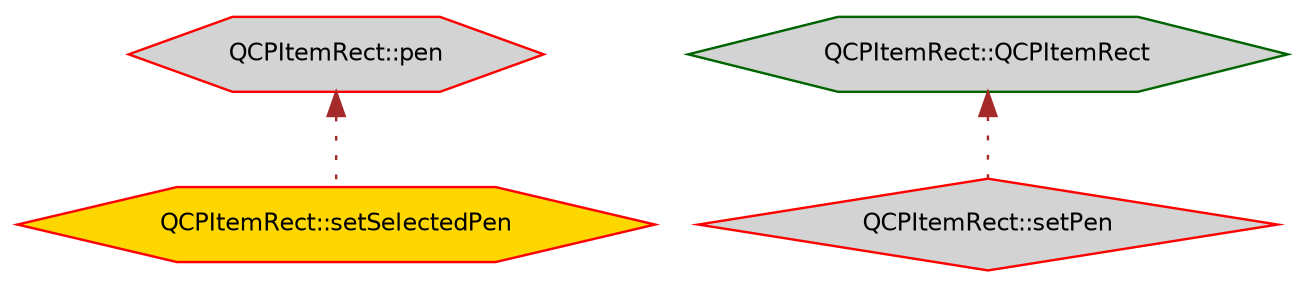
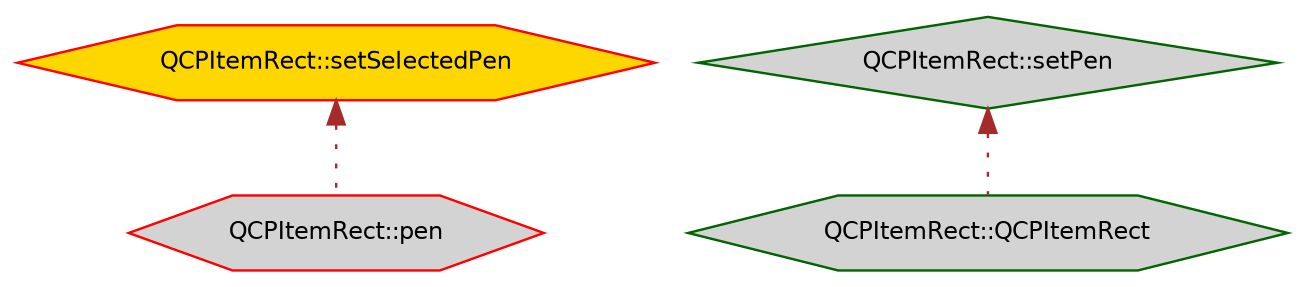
  digraph {
    rankdir=TB
    node [color=red fillcolor=lightgrey fontname=Helvetica fontsize=10 shape=hexagon style=filled]
    edge [color=brown dir=back fontname=Helvetica fontsize=10 labelfontname=Helvetica labelfontsize=10 style=dotted]
    n1 [fontcolor=black height=0.2 label="QCPItemRect::pen" width=0.4]
    n2 [fillcolor=gold height=0.2 label="QCPItemRect::setSelectedPen" width=0.4]
-   n3 [height=0.2 label="QCPItemRect::setPen" shape=diamond width=0.4]
+   n3 [color=darkgreen height=0.2 label="QCPItemRect::setPen" shape=diamond width=0.4]
    n4 [color=darkgreen height=0.2 label="QCPItemRect::QCPItemRect" width=0.4]
-   n1 -> n2
-   n4 -> n3
+   n2 -> n1
+   n3 -> n4
  }
